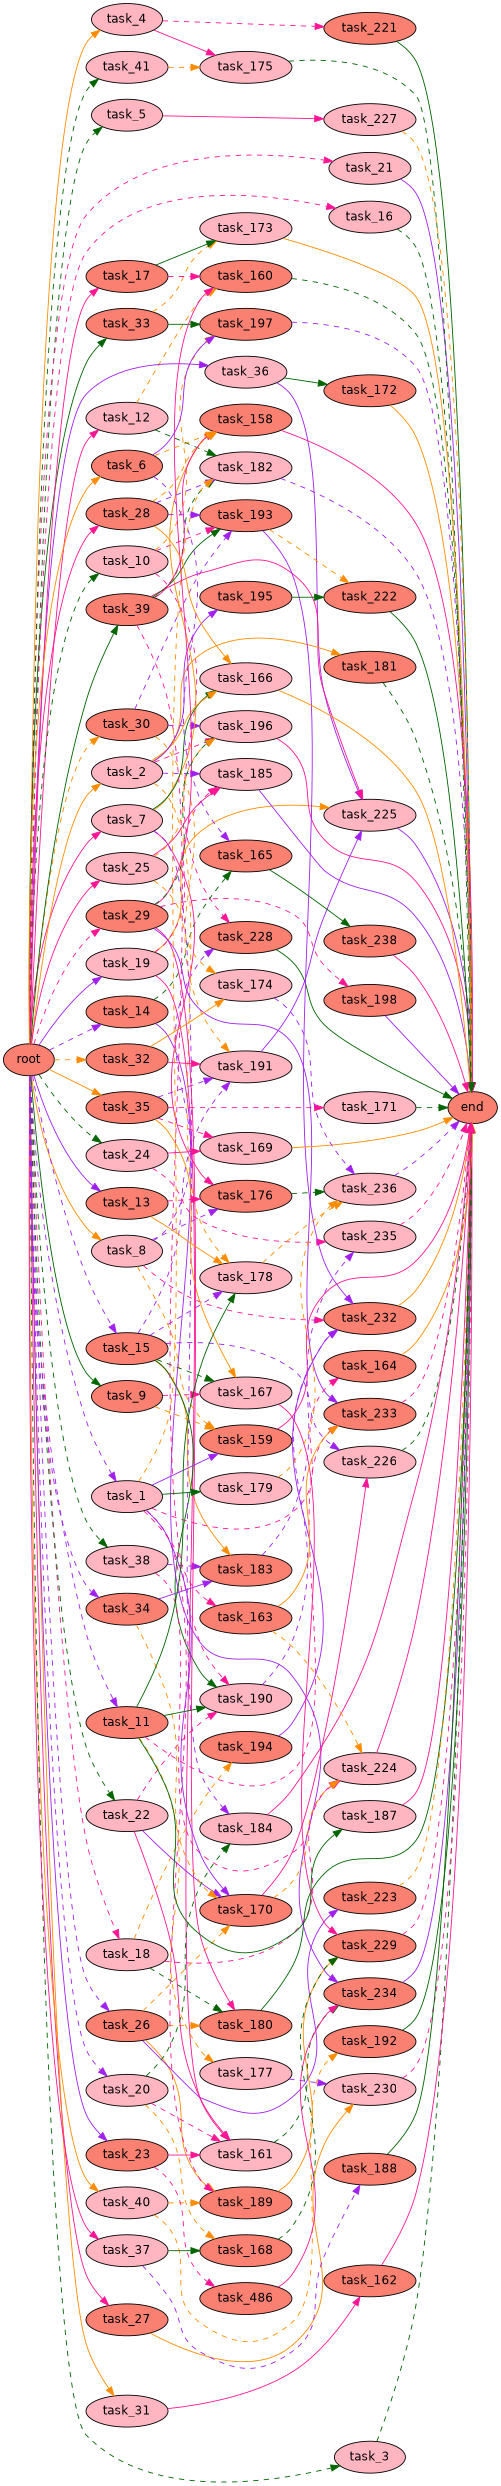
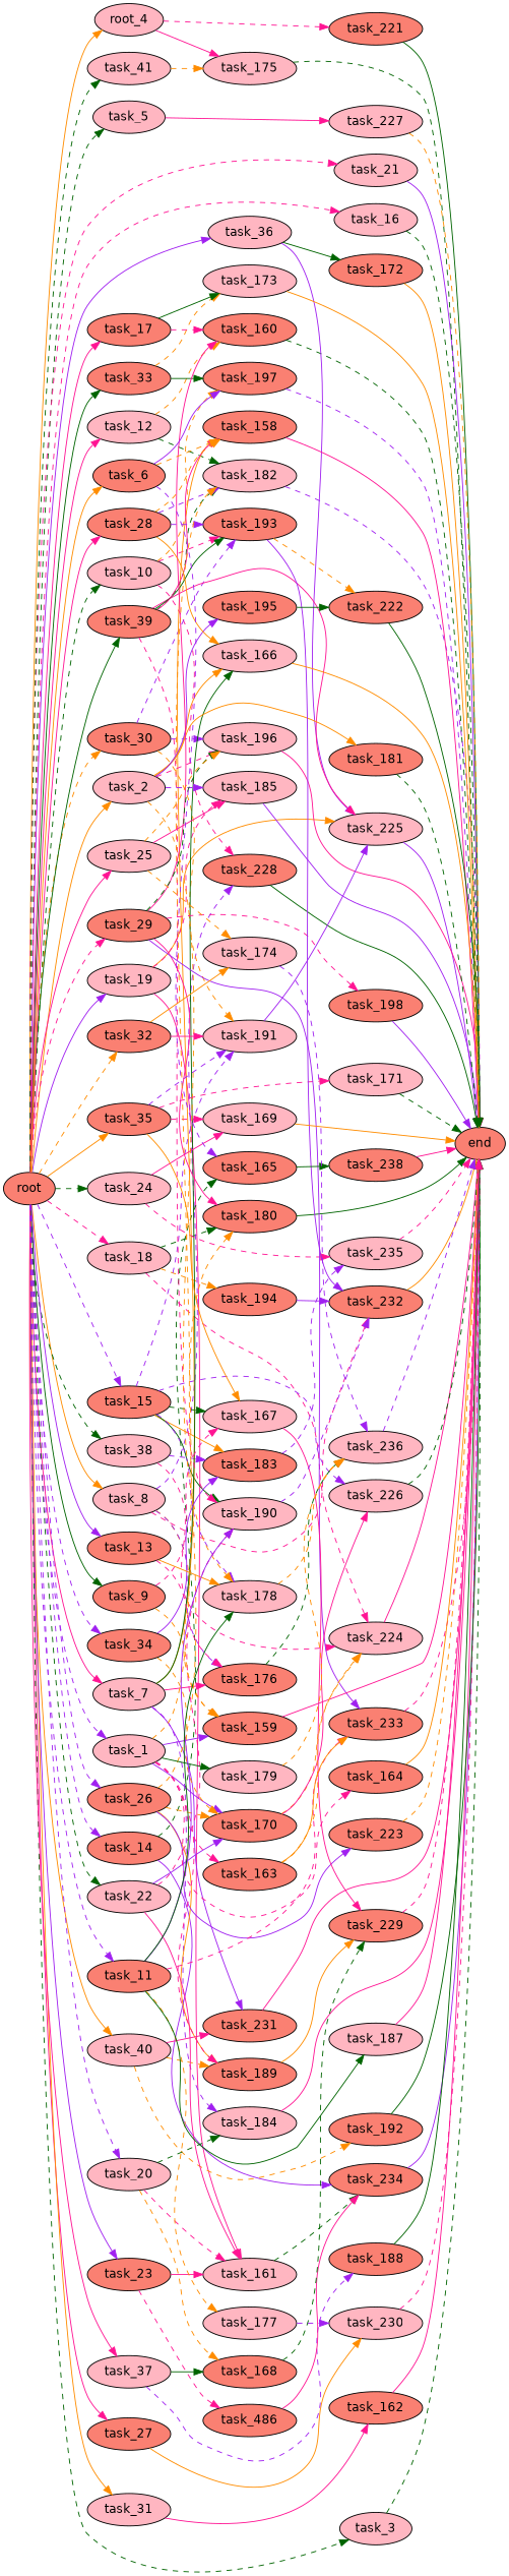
  digraph {
    fontname="DejaVu Sans"
    rankdir=LR
    node [fillcolor=salmon fontname="DejaVu Sans" style=filled]
    edge [color=deeppink fontname="DejaVu Sans" style=dashed]
    task_12 [fillcolor=lightpink]
    task_160
    task_182 [fillcolor=lightpink]
    end
    task_36 [fillcolor=lightpink]
    task_225 [fillcolor=lightpink]
    task_172
    task_19 [fillcolor=lightpink]
    task_161 [fillcolor=lightpink]
    task_185 [fillcolor=lightpink]
    task_234
    task_180
    task_196 [fillcolor=lightpink]
    root
    task_10 [fillcolor=lightpink]
    task_18 [fillcolor=lightpink]
-   task_4 [fillcolor=lightpink]
+   task_4 [fillcolor=lightpink label=root_4]
    task_33
    task_8 [fillcolor=lightpink]
    task_15
    task_5 [fillcolor=lightpink]
    task_27
    task_14
    task_21 [fillcolor=lightpink]
    task_38 [fillcolor=lightpink]
    task_16 [fillcolor=lightpink]
    task_30
    task_7 [fillcolor=lightpink]
    task_24 [fillcolor=lightpink]
    task_26
    task_39
    task_17
    task_31 [fillcolor=lightpink]
    task_40 [fillcolor=lightpink]
    task_2 [fillcolor=lightpink]
    task_41 [fillcolor=lightpink]
    task_35
    task_3 [fillcolor=lightpink]
    task_22 [fillcolor=lightpink]
    task_29
    task_28
    task_23
    task_25 [fillcolor=lightpink]
    task_6
    task_32
    task_20 [fillcolor=lightpink]
    task_9
    task_37 [fillcolor=lightpink]
    task_1 [fillcolor=lightpink]
    task_34
    task_13
    task_11
    task_228
    task_193
    task_197
    task_224 [fillcolor=lightpink]
    task_194
    task_221
    task_175 [fillcolor=lightpink]
    task_173 [fillcolor=lightpink]
    task_232
    task_159
    task_176
    task_183
    task_191 [fillcolor=lightpink]
    task_167 [fillcolor=lightpink]
    task_226 [fillcolor=lightpink]
    task_190 [fillcolor=lightpink]
    task_178 [fillcolor=lightpink]
    task_227 [fillcolor=lightpink]
    task_230 [fillcolor=lightpink]
    task_165
    task_158
+   task_231
    task_166 [fillcolor=lightpink]
    task_184 [fillcolor=lightpink]
    task_235 [fillcolor=lightpink]
    task_169 [fillcolor=lightpink]
    task_189
    task_223
    task_170
    task_162
    task_192
    task_181
    task_195
    task_171 [fillcolor=lightpink]
    task_198
    task_233
    n89 [label=task_486]
    task_174 [fillcolor=lightpink]
    task_168
    task_188
    task_164
    task_179 [fillcolor=lightpink]
    task_163
    task_177 [fillcolor=lightpink]
    task_187 [fillcolor=lightpink]
    task_222
    task_229
    task_236 [fillcolor=lightpink]
    task_238
    task_12 -> task_160 [color=darkorange]
    task_12 -> task_182 [color=darkgreen]
    task_160 -> end [color=darkgreen]
    task_182 -> end [color=purple]
    task_36 -> task_225 [color=purple style=solid]
    task_36 -> task_172 [color=darkgreen style=solid]
    task_225 -> end [color=purple style=solid]
    task_172 -> end [color=darkorange style=solid]
    task_19 -> task_225 [color=darkorange style=solid]
    task_19 -> task_161 [style=solid]
    task_19 -> task_185
    task_161 -> task_234 [color=darkgreen]
    task_185 -> end [color=purple style=solid]
    task_234 -> end [color=purple style=solid]
    task_180 -> end [color=darkgreen style=solid]
    task_196 -> end [style=solid]
    root -> task_12 [style=solid]
    root -> task_36 [color=purple style=solid]
    root -> task_19 [color=purple style=solid]
    root -> task_10 [color=darkgreen]
    root -> task_18
    root -> task_4 [color=darkorange style=solid]
    root -> task_33 [color=darkgreen style=solid]
    root -> task_8 [color=darkorange style=solid]
    root -> task_15 [color=purple]
    root -> task_5 [color=darkgreen]
    root -> task_27 [style=solid]
    root -> task_14 [color=purple]
    root -> task_21
    root -> task_38 [color=darkgreen]
    root -> task_16
    root -> task_30 [color=darkorange]
    root -> task_7 [style=solid]
    root -> task_24 [color=darkgreen]
    root -> task_26 [color=purple]
    root -> task_39 [color=darkgreen style=solid]
    root -> task_17 [style=solid]
    root -> task_31 [color=darkorange style=solid]
    root -> task_40 [color=darkorange style=solid]
    root -> task_2 [color=darkorange style=solid]
    root -> task_41 [color=darkgreen]
    root -> task_35 [color=darkorange style=solid]
    root -> task_3 [color=darkgreen]
    root -> task_22 [color=darkgreen]
    root -> task_29
    root -> task_28 [style=solid]
    root -> task_23 [color=purple style=solid]
    root -> task_25 [style=solid]
    root -> task_6 [color=darkorange style=solid]
    root -> task_32 [color=darkorange]
    root -> task_20 [color=purple]
    root -> task_9 [color=darkgreen style=solid]
    root -> task_37 [style=solid]
    root -> task_1 [color=purple]
    root -> task_34 [color=purple]
    root -> task_13 [color=purple style=solid]
    root -> task_11 [color=purple]
    task_10 -> task_228
    task_10 -> task_193
    task_10 -> task_197 [color=darkorange]
    task_18 -> task_180 [color=darkgreen]
    task_18 -> task_224
    task_18 -> task_194 [color=darkorange]
    task_4 -> task_221
    task_4 -> task_175 [style=solid]
    task_33 -> task_197 [color=darkgreen style=solid]
    task_33 -> task_173 [color=darkorange]
    task_8 -> task_228 [color=purple]
    task_8 -> task_232
    task_8 -> task_159 [color=darkorange]
    task_8 -> task_176 [color=purple]
    task_15 -> task_183 [color=darkorange style=solid]
    task_15 -> task_191 [color=purple]
    task_15 -> task_167 [color=darkgreen]
    task_15 -> task_226 [color=purple]
    task_15 -> task_190 [color=darkgreen style=solid]
    task_15 -> task_178 [color=purple]
    task_5 -> task_227 [style=solid]
    task_27 -> task_230 [color=darkorange style=solid]
    task_14 -> task_234 [color=purple style=solid]
    task_14 -> task_165 [color=darkgreen]
    task_21 -> end [color=purple style=solid]
    task_38 -> task_224
    task_38 -> task_183 [color=purple]
    task_16 -> end [color=darkgreen]
    task_30 -> task_196 [color=purple]
    task_30 -> task_193 [color=purple]
    task_30 -> task_191 [color=darkorange]
    task_7 -> task_176 [style=solid]
    task_7 -> task_158 [color=darkorange style=solid]
+   task_7 -> task_231 [color=purple style=solid]
    task_7 -> task_166 [color=darkgreen style=solid]
    task_7 -> task_184 [color=purple]
    task_24 -> task_235
    task_24 -> task_169 [style=solid]
    task_26 -> task_180 [color=darkorange]
    task_26 -> task_189 [color=darkorange style=solid]
    task_26 -> task_223 [color=purple style=solid]
    task_26 -> task_170 [color=darkorange]
    task_39 -> task_182 [color=darkgreen]
    task_39 -> task_225 [style=solid]
    task_39 -> task_193 [color=darkgreen style=solid]
    task_39 -> task_190
    task_39 -> task_158 [style=solid]
    task_17 -> task_160
    task_17 -> task_173 [color=darkgreen style=solid]
    task_31 -> task_162 [style=solid]
+   task_40 -> task_231 [style=solid]
    task_40 -> task_189 [color=darkorange]
    task_40 -> task_192 [color=darkorange]
    task_2 -> task_185 [color=purple]
    task_2 -> task_196
    task_2 -> task_178 [color=darkorange]
    task_2 -> task_166 [color=darkorange style=solid]
    task_2 -> task_181 [color=darkorange style=solid]
    task_2 -> task_195 [color=purple style=solid]
    task_41 -> task_175 [color=darkorange]
    task_35 -> task_191 [color=purple]
    task_35 -> task_167 [color=darkorange style=solid]
    task_35 -> task_169
    task_35 -> task_171
    task_3 -> end [color=darkgreen]
    task_22 -> task_161 [style=solid]
    task_22 -> task_190
    task_22 -> task_170 [color=purple style=solid]
    task_29 -> task_160 [style=solid]
    task_29 -> task_180 [style=solid]
    task_29 -> task_196 [color=darkgreen]
    task_29 -> task_198
    task_29 -> task_233 [color=purple style=solid]
    task_28 -> task_182 [color=purple]
    task_28 -> task_193 [color=purple]
    task_28 -> task_158 [color=darkorange]
    task_28 -> task_166 [color=darkorange style=solid]
    task_23 -> task_161 [style=solid]
    task_23 -> n89
    task_25 -> task_185 [style=solid]
    task_25 -> task_196 [color=darkorange]
    task_25 -> task_174 [color=darkorange]
    task_6 -> task_197 [color=purple style=solid]
    task_6 -> task_165 [color=purple]
    task_6 -> task_158 [color=darkorange]
    task_32 -> task_191 [style=solid]
    task_32 -> task_174 [color=darkorange style=solid]
    task_20 -> task_161
    task_20 -> task_184 [color=darkgreen]
    task_20 -> task_168 [color=darkorange]
    task_9 -> task_159 [color=darkorange]
    task_9 -> task_167
    task_37 -> task_168 [color=darkgreen style=solid]
    task_37 -> task_188 [color=purple]
    task_1 -> task_182 [color=darkorange]
    task_1 -> task_159 [color=purple style=solid]
    task_1 -> task_189
    task_1 -> task_170 [color=purple style=solid]
    task_1 -> task_164
    task_1 -> task_179 [color=darkgreen style=solid]
    task_1 -> task_163
    task_34 -> task_183 [color=purple style=solid]
    task_34 -> task_170 [color=darkorange]
    task_13 -> task_176
    task_13 -> task_178 [color=darkorange style=solid]
-   task_11 -> task_190 [color=darkgreen style=solid]
+   task_11 -> task_190 [color=purple style=solid]
    task_11 -> task_178 [color=darkgreen style=solid]
    task_11 -> task_233
    task_11 -> task_177 [color=darkorange]
    task_11 -> task_187 [color=darkgreen style=solid]
    task_228 -> end [color=darkgreen style=solid]
    task_193 -> task_232 [color=purple style=solid]
    task_193 -> task_222 [color=darkorange]
    task_197 -> end [color=purple]
    task_224 -> end [style=solid]
    task_194 -> task_232 [color=purple style=solid]
    task_221 -> end [color=darkgreen style=solid]
    task_175 -> end [color=darkgreen]
    task_173 -> end [color=darkorange style=solid]
    task_232 -> end [color=darkorange style=solid]
    task_159 -> end [style=solid]
    task_176 -> task_236 [color=darkgreen]
    task_183 -> task_235 [color=purple]
    task_191 -> task_225 [color=purple style=solid]
    task_167 -> task_229 [style=solid]
    task_226 -> end [color=darkgreen]
    task_190 -> task_232 [color=purple]
    task_178 -> task_236 [color=darkorange]
    task_227 -> end [color=darkorange]
    task_230 -> end
    task_165 -> task_238 [color=darkgreen style=solid]
    task_158 -> end [style=solid]
+   task_231 -> end [style=solid]
    task_166 -> end [color=darkorange style=solid]
    task_184 -> end [style=solid]
    task_235 -> end
    task_169 -> end [color=darkorange style=solid]
    task_189 -> task_229 [color=darkorange style=solid]
    task_223 -> end [color=darkorange]
    task_170 -> task_224 [color=darkorange]
    task_170 -> task_226 [style=solid]
    task_162 -> end [style=solid]
    task_192 -> end [color=darkgreen style=solid]
    task_181 -> end [color=darkgreen]
    task_195 -> task_222 [color=darkgreen style=solid]
    task_171 -> end [color=darkgreen]
    task_198 -> end [color=purple style=solid]
    task_233 -> end
    n89 -> task_234 [style=solid]
    task_174 -> task_236 [color=purple]
    task_168 -> task_229 [color=darkgreen]
    task_188 -> end [color=darkgreen style=solid]
    task_164 -> end [color=darkorange style=solid]
    task_179 -> task_236 [color=darkorange]
    task_163 -> task_224 [color=darkorange]
    task_163 -> task_233 [color=darkorange style=solid]
    task_177 -> task_230 [color=purple]
    task_187 -> end [style=solid]
    task_222 -> end [color=darkgreen style=solid]
    task_229 -> end
    task_236 -> end [color=purple]
    task_238 -> end [style=solid]
  }
